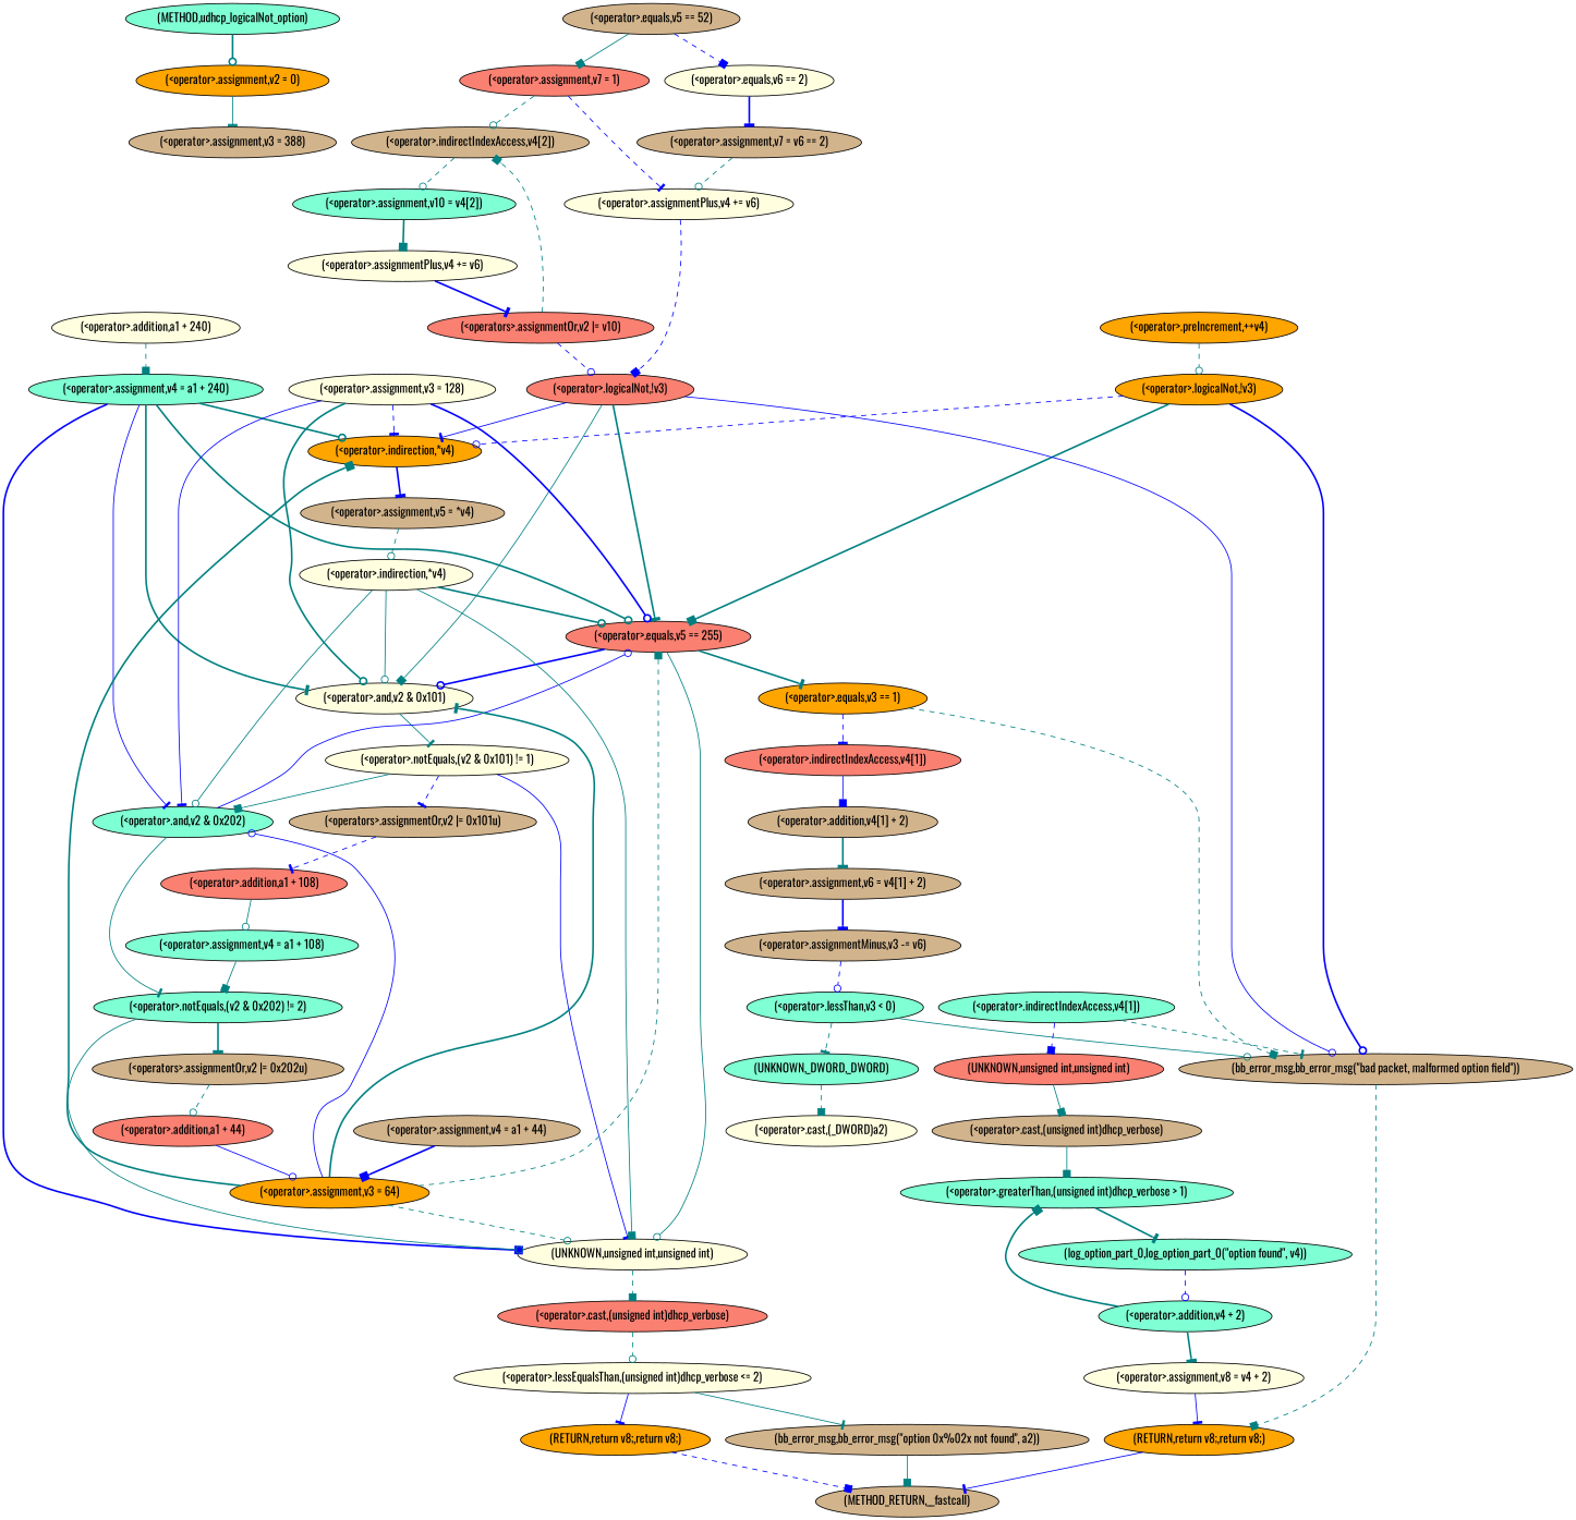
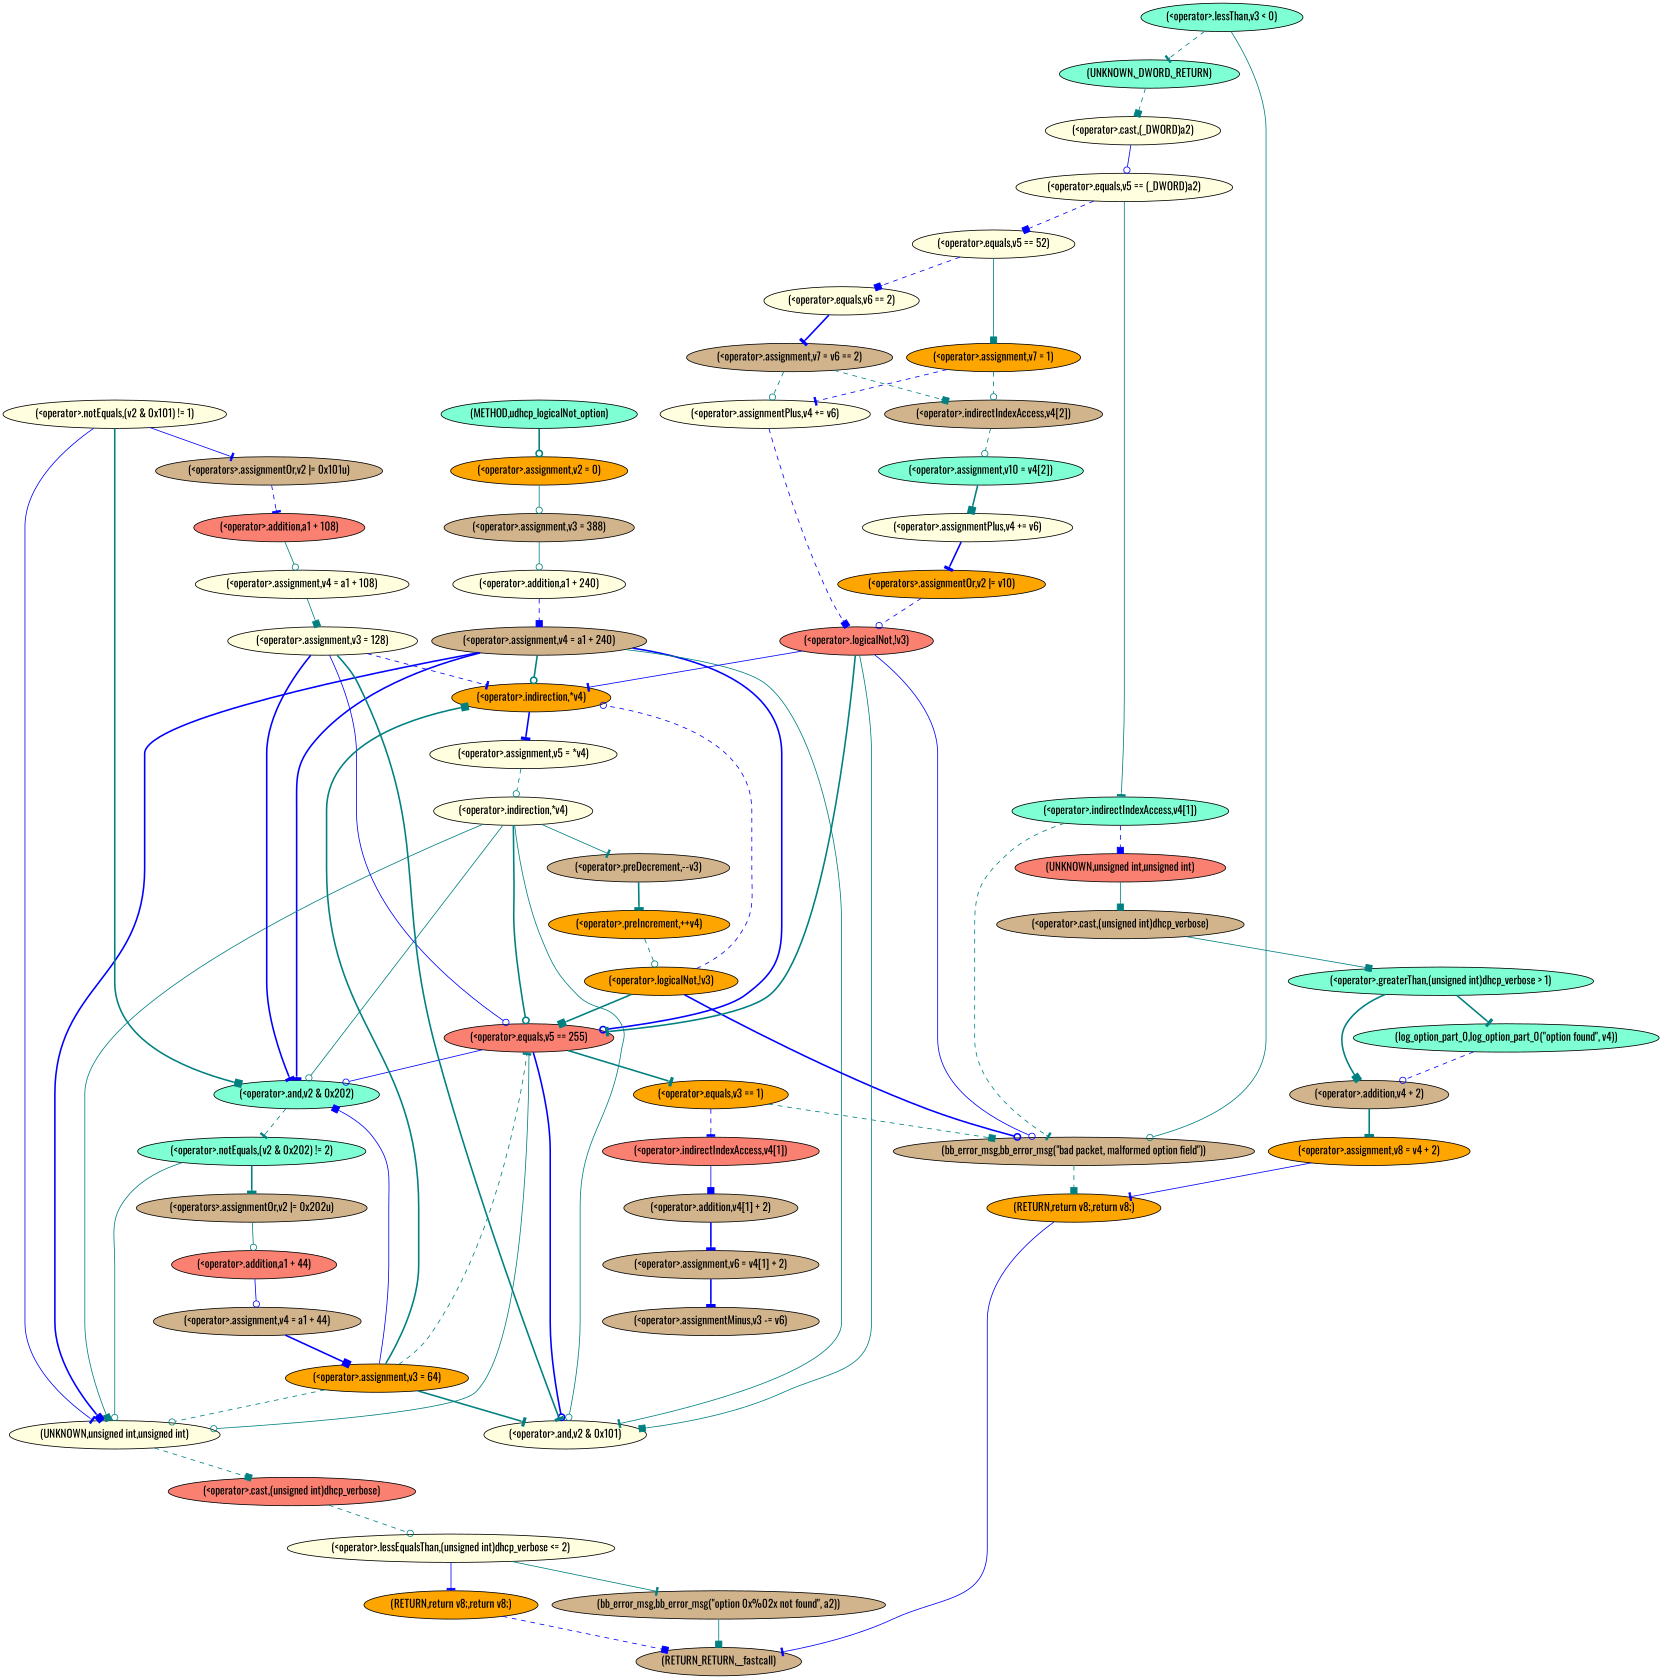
  digraph {
    fontname=Oswald
    node [fillcolor=tan fontname=Oswald style=filled]
    edge [arrowhead=tee color=teal fontname=Oswald style=solid]
    n1 [fillcolor=orange label="(<operator>.assignment,v2 = 0)"]
    n2 [label="(<operator>.assignment,v3 = 388)"]
    n3 [fillcolor=lightyellow label="(<operator>.addition,a1 + 240)"]
-   n4 [fillcolor=aquamarine label="(<operator>.assignment,v4 = a1 + 240)"]
+   n4 [label="(<operator>.assignment,v4 = a1 + 240)"]
    n5 [fillcolor=orange label="(<operator>.indirection,*v4)"]
    n6 [fillcolor=salmon label="(<operator>.equals,v5 == 255)"]
    n7 [fillcolor=lightyellow label="(<operator>.and,v2 & 0x101)"]
    n8 [fillcolor=aquamarine label="(<operator>.and,v2 & 0x202)"]
    n9 [fillcolor=lightyellow label="(UNKNOWN,unsigned int,unsigned int)"]
-   n10 [label="(<operator>.assignment,v5 = *v4)"]
+   n10 [fillcolor=lightyellow label="(<operator>.assignment,v5 = *v4)"]
    n11 [fillcolor=orange label="(<operator>.equals,v3 == 1)"]
    n12 [fillcolor=lightyellow label="(<operator>.notEquals,(v2 & 0x101) != 1)"]
    n13 [fillcolor=aquamarine label="(<operator>.notEquals,(v2 & 0x202) != 2)"]
    n14 [fillcolor=salmon label="(<operator>.cast,(unsigned int)dhcp_verbose)"]
    n15 [fillcolor=lightyellow label="(<operator>.indirection,*v4)"]
+   n16 [label="(<operator>.preDecrement,--v3)"]
    n17 [fillcolor=orange label="(<operator>.preIncrement,++v4)"]
    n18 [fillcolor=orange label="(<operator>.logicalNot,!v3)"]
    n19 [label="(bb_error_msg,bb_error_msg(\"bad packet, malformed option field\"))"]
    n20 [fillcolor=orange label="(RETURN,return v8;,return v8;)"]
    n21 [fillcolor=salmon label="(<operator>.indirectIndexAccess,v4[1])"]
    n22 [label="(<operator>.addition,v4[1] + 2)"]
    n23 [label="(<operator>.assignment,v6 = v4[1] + 2)"]
    n24 [label="(<operator>.assignmentMinus,v3 -= v6)"]
    n25 [fillcolor=aquamarine label="(<operator>.lessThan,v3 < 0)"]
-   n26 [fillcolor=aquamarine label="(UNKNOWN,_DWORD,_DWORD)"]
+   n26 [fillcolor=aquamarine label="(UNKNOWN,_DWORD,_RETURN)"]
    n27 [fillcolor=lightyellow label="(<operator>.cast,(_DWORD)a2)"]
+   n28 [fillcolor=lightyellow label="(<operator>.equals,v5 == (_DWORD)a2)"]
    n29 [fillcolor=aquamarine label="(<operator>.indirectIndexAccess,v4[1])"]
-   n30 [label="(<operator>.equals,v5 == 52)"]
+   n30 [fillcolor=lightyellow label="(<operator>.equals,v5 == 52)"]
    n31 [fillcolor=salmon label="(UNKNOWN,unsigned int,unsigned int)"]
    n32 [fillcolor=lightyellow label="(<operator>.equals,v6 == 2)"]
-   n33 [fillcolor=salmon label="(<operator>.assignment,v7 = 1)"]
+   n33 [fillcolor=orange label="(<operator>.assignment,v7 = 1)"]
    n34 [label="(<operator>.cast,(unsigned int)dhcp_verbose)"]
    n35 [fillcolor=aquamarine label="(<operator>.greaterThan,(unsigned int)dhcp_verbose > 1)"]
    n36 [fillcolor=aquamarine label="(log_option_part_0,log_option_part_0(\"option found\", v4))"]
-   n37 [fillcolor=aquamarine label="(<operator>.addition,v4 + 2)"]
-   n38 [fillcolor=lightyellow label="(<operator>.assignment,v8 = v4 + 2)"]
-   n39 [label="(METHOD_RETURN,__fastcall)"]
+   n37 [label="(<operator>.addition,v4 + 2)"]
+   n38 [fillcolor=orange label="(<operator>.assignment,v8 = v4 + 2)"]
+   n39 [label="(RETURN_RETURN,__fastcall)"]
    n40 [label="(<operator>.assignment,v7 = v6 == 2)"]
    n41 [fillcolor=lightyellow label="(<operator>.assignmentPlus,v4 += v6)"]
    n42 [label="(<operator>.indirectIndexAccess,v4[2])"]
    n43 [fillcolor=salmon label="(<operator>.logicalNot,!v3)"]
    n44 [fillcolor=aquamarine label="(<operator>.assignment,v10 = v4[2])"]
    n45 [fillcolor=lightyellow label="(<operator>.assignmentPlus,v4 += v6)"]
-   n46 [fillcolor=salmon label="(<operators>.assignmentOr,v2 |= v10)"]
+   n46 [fillcolor=orange label="(<operators>.assignmentOr,v2 |= v10)"]
    n47 [label="(<operators>.assignmentOr,v2 |= 0x101u)"]
    n48 [fillcolor=salmon label="(<operator>.addition,a1 + 108)"]
-   n49 [fillcolor=aquamarine label="(<operator>.assignment,v4 = a1 + 108)"]
+   n49 [fillcolor=lightyellow label="(<operator>.assignment,v4 = a1 + 108)"]
    n50 [fillcolor=lightyellow label="(<operator>.assignment,v3 = 128)"]
    n51 [label="(<operators>.assignmentOr,v2 |= 0x202u)"]
    n52 [fillcolor=salmon label="(<operator>.addition,a1 + 44)"]
    n53 [label="(<operator>.assignment,v4 = a1 + 44)"]
    n54 [fillcolor=orange label="(<operator>.assignment,v3 = 64)"]
    n55 [fillcolor=lightyellow label="(<operator>.lessEqualsThan,(unsigned int)dhcp_verbose <= 2)"]
    n56 [fillcolor=orange label="(RETURN,return v8;,return v8;)"]
    n57 [label="(bb_error_msg,bb_error_msg(\"option 0x%02x not found\", a2))"]
    n58 [fillcolor=aquamarine label="(METHOD,udhcp_logicalNot_option)"]
-   n1 -> n2
-   n3 -> n4 [arrowhead=box style=dashed]
+   n1 -> n2 [arrowhead=odot]
+   n2 -> n3 [arrowhead=odot]
+   n3 -> n4 [arrowhead=box color=blue style=dashed]
    n4 -> n5 [arrowhead=odot style=bold]
-   n4 -> n6 [arrowhead=odot style=bold]
-   n4 -> n7 [style=bold]
-   n4 -> n8 [color=blue]
+   n4 -> n6 [arrowhead=odot color=blue style=bold]
+   n4 -> n7
+   n4 -> n8 [color=blue style=bold]
    n4 -> n9 [arrowhead=box color=blue style=bold]
    n5 -> n10 [color=blue style=bold]
    n6 -> n7 [arrowhead=odot color=blue style=bold]
-   n8 -> n6 [arrowhead=odot color=blue]
+   n6 -> n8 [arrowhead=odot color=blue]
    n6 -> n9 [arrowhead=odot]
    n6 -> n11 [style=bold]
-   n7 -> n12
-   n8 -> n13
+   n8 -> n13 [style=dashed]
    n9 -> n14 [arrowhead=box style=dashed]
    n10 -> n15 [arrowhead=odot style=dashed]
    n11 -> n19 [arrowhead=box style=dashed]
    n11 -> n21 [color=blue style=dashed]
-   n12 -> n8 [arrowhead=box]
+   n12 -> n8 [arrowhead=box style=bold]
    n12 -> n9 [color=blue]
-   n12 -> n47 [color=blue style=dashed]
+   n12 -> n47 [color=blue]
    n13 -> n9 [arrowhead=odot]
    n13 -> n51 [style=bold]
    n14 -> n55 [arrowhead=odot style=dashed]
    n15 -> n6 [arrowhead=odot style=bold]
    n15 -> n7 [arrowhead=odot]
    n15 -> n8 [arrowhead=odot]
    n15 -> n9 [arrowhead=box]
+   n15 -> n16
+   n16 -> n17 [style=bold]
    n17 -> n18 [arrowhead=odot style=dashed]
    n18 -> n5 [arrowhead=odot color=blue style=dashed]
    n18 -> n6 [arrowhead=box style=bold]
    n18 -> n19 [arrowhead=odot color=blue style=bold]
    n19 -> n20 [arrowhead=box style=dashed]
    n20 -> n39 [color=blue]
    n21 -> n22 [arrowhead=box color=blue]
-   n22 -> n23 [style=bold]
+   n22 -> n23 [color=blue style=bold]
    n23 -> n24 [color=blue style=bold]
-   n24 -> n25 [arrowhead=odot color=blue style=dashed]
    n25 -> n19 [arrowhead=odot]
    n25 -> n26 [style=dashed]
    n26 -> n27 [arrowhead=box style=dashed]
+   n27 -> n28 [arrowhead=odot color=blue]
+   n28 -> n29
+   n28 -> n30 [arrowhead=box color=blue style=dashed]
    n29 -> n19 [style=dashed]
    n29 -> n31 [arrowhead=box color=blue style=dashed]
    n30 -> n32 [arrowhead=box color=blue style=dashed]
    n30 -> n33 [arrowhead=box]
    n31 -> n34 [arrowhead=box]
    n32 -> n40 [color=blue style=bold]
    n33 -> n41 [color=blue style=dashed]
    n33 -> n42 [arrowhead=odot style=dashed]
    n34 -> n35 [arrowhead=box]
    n35 -> n36 [style=bold]
-   n37 -> n35 [arrowhead=box style=bold]
+   n35 -> n37 [arrowhead=box style=bold]
    n36 -> n37 [arrowhead=odot color=blue style=dashed]
    n37 -> n38 [style=bold]
    n38 -> n20 [color=blue]
    n40 -> n41 [arrowhead=odot style=dashed]
-   n46 -> n42 [arrowhead=box style=dashed]
+   n40 -> n42 [arrowhead=box style=dashed]
    n41 -> n43 [arrowhead=box color=blue style=dashed]
    n42 -> n44 [arrowhead=odot style=dashed]
    n43 -> n5 [color=blue]
    n43 -> n6 [style=bold]
    n43 -> n7 [arrowhead=box]
    n43 -> n19 [arrowhead=odot color=blue]
    n44 -> n45 [arrowhead=box style=bold]
    n45 -> n46 [color=blue style=bold]
    n46 -> n43 [arrowhead=odot color=blue style=dashed]
    n47 -> n48 [color=blue style=dashed]
    n48 -> n49 [arrowhead=odot]
-   n49 -> n13 [arrowhead=box]
+   n49 -> n50 [arrowhead=box]
    n50 -> n5 [color=blue style=dashed]
-   n50 -> n6 [arrowhead=odot color=blue style=bold]
-   n50 -> n7 [arrowhead=odot style=bold]
-   n50 -> n8 [color=blue]
-   n51 -> n52 [arrowhead=odot style=dashed]
-   n52 -> n54 [arrowhead=odot color=blue]
+   n50 -> n6 [arrowhead=odot color=blue]
+   n50 -> n7 [style=bold]
+   n50 -> n8 [color=blue style=bold]
+   n51 -> n52 [arrowhead=odot]
+   n52 -> n53 [arrowhead=odot color=blue]
    n53 -> n54 [arrowhead=box color=blue style=bold]
    n54 -> n5 [arrowhead=box style=bold]
-   n54 -> n6 [arrowhead=box style=dashed]
+   n54 -> n6 [style=dashed]
    n54 -> n7 [style=bold]
-   n54 -> n8 [arrowhead=odot color=blue]
+   n54 -> n8 [arrowhead=box color=blue]
    n54 -> n9 [arrowhead=odot style=dashed]
    n55 -> n56 [color=blue]
    n55 -> n57
    n56 -> n39 [arrowhead=box color=blue style=dashed]
    n57 -> n39 [arrowhead=box]
    n58 -> n1 [arrowhead=odot style=bold]
  }
